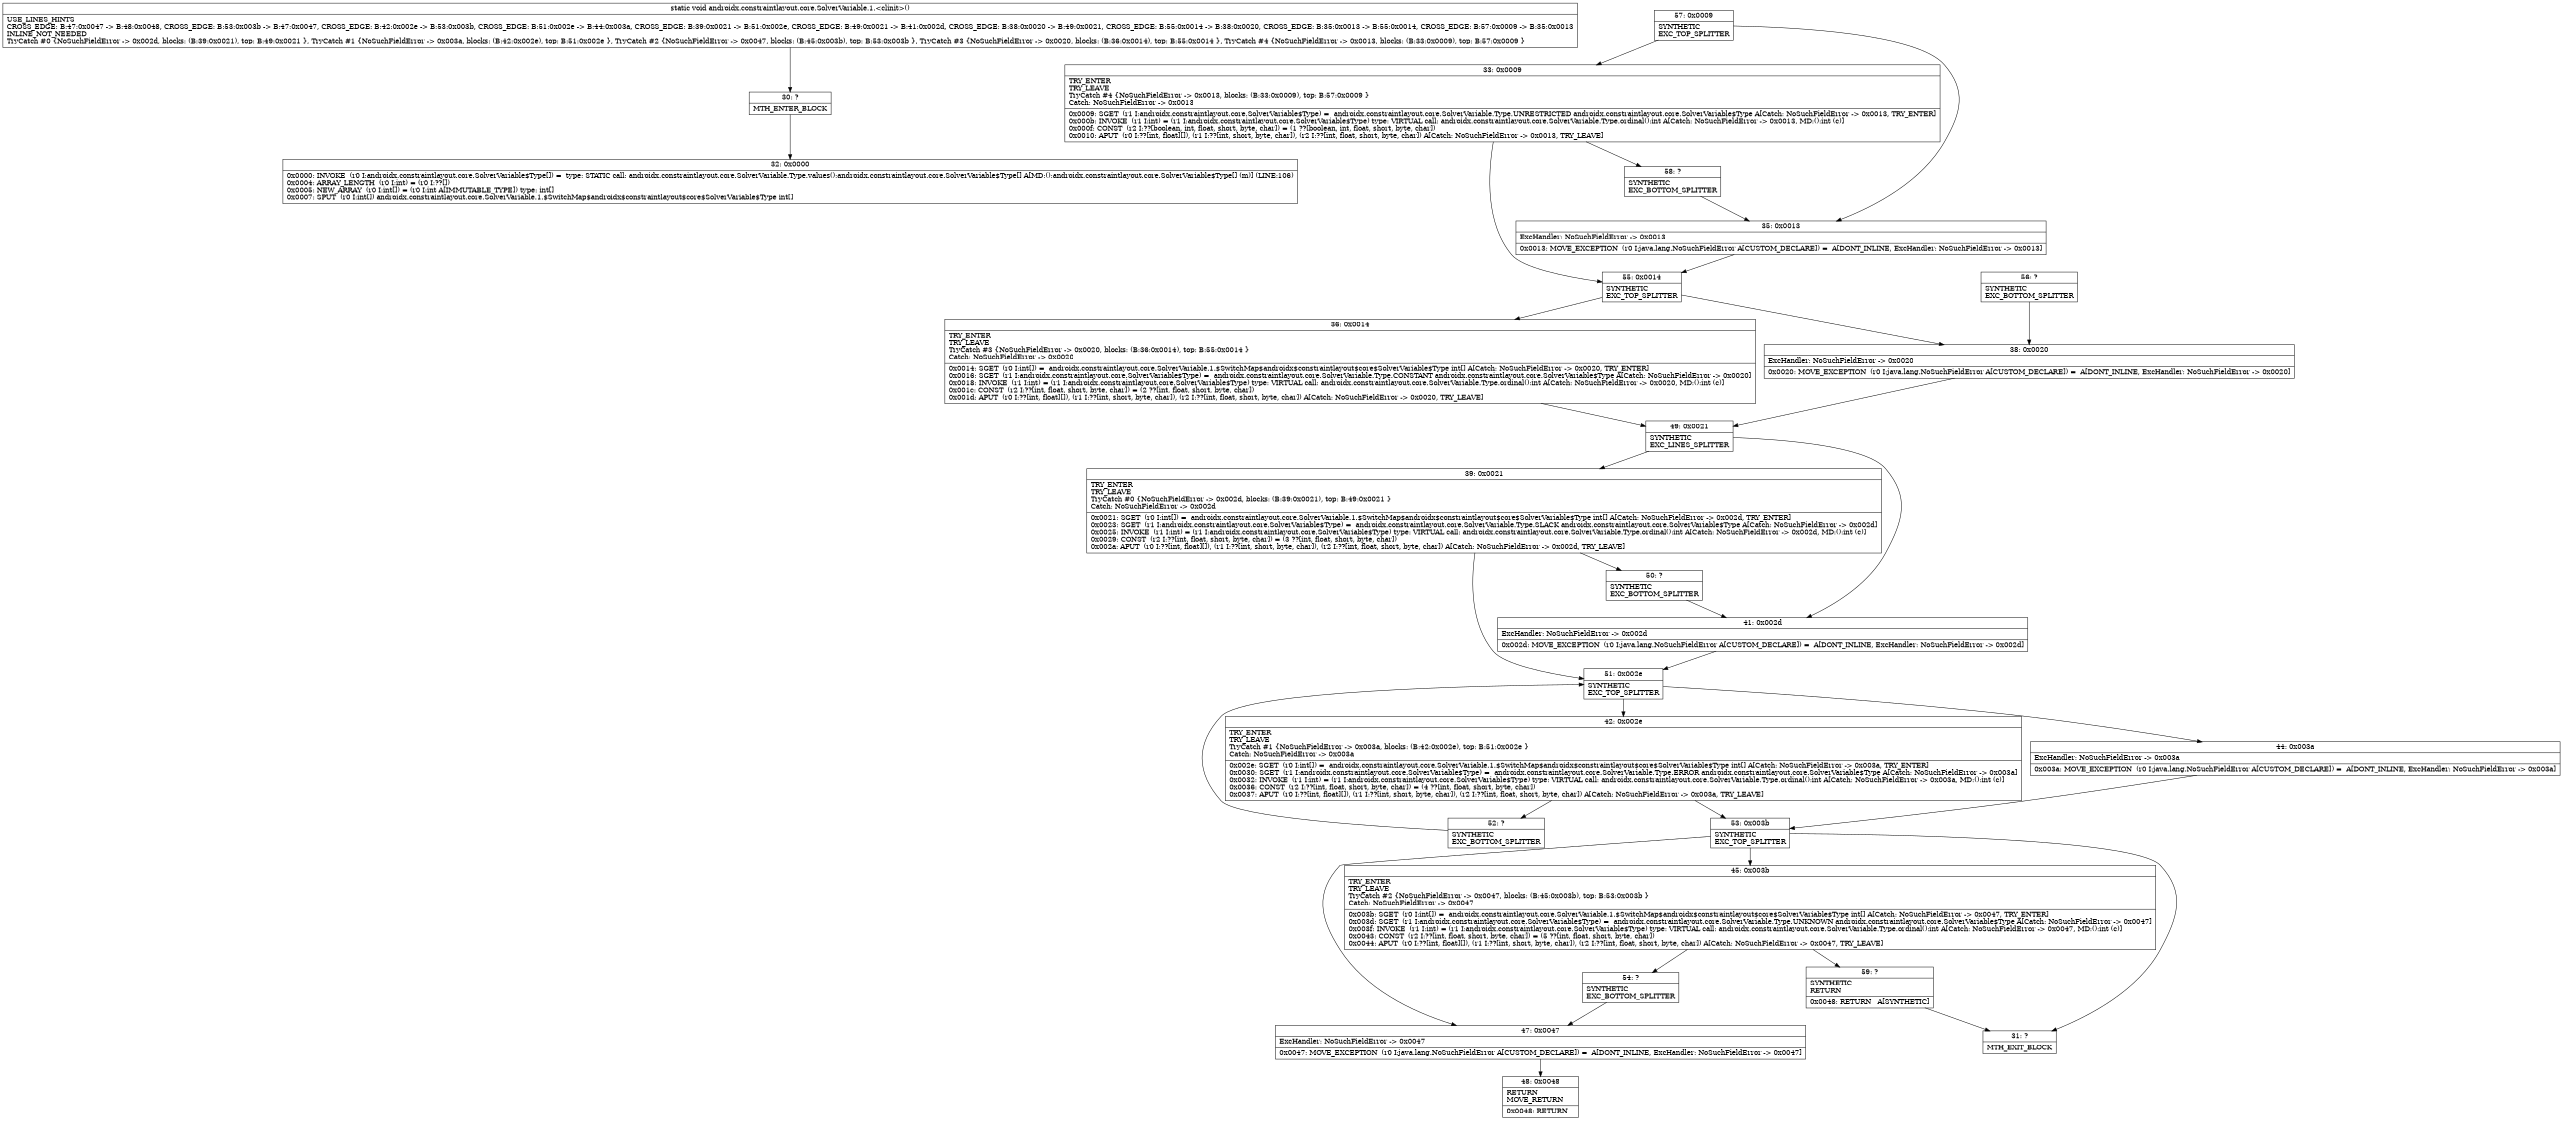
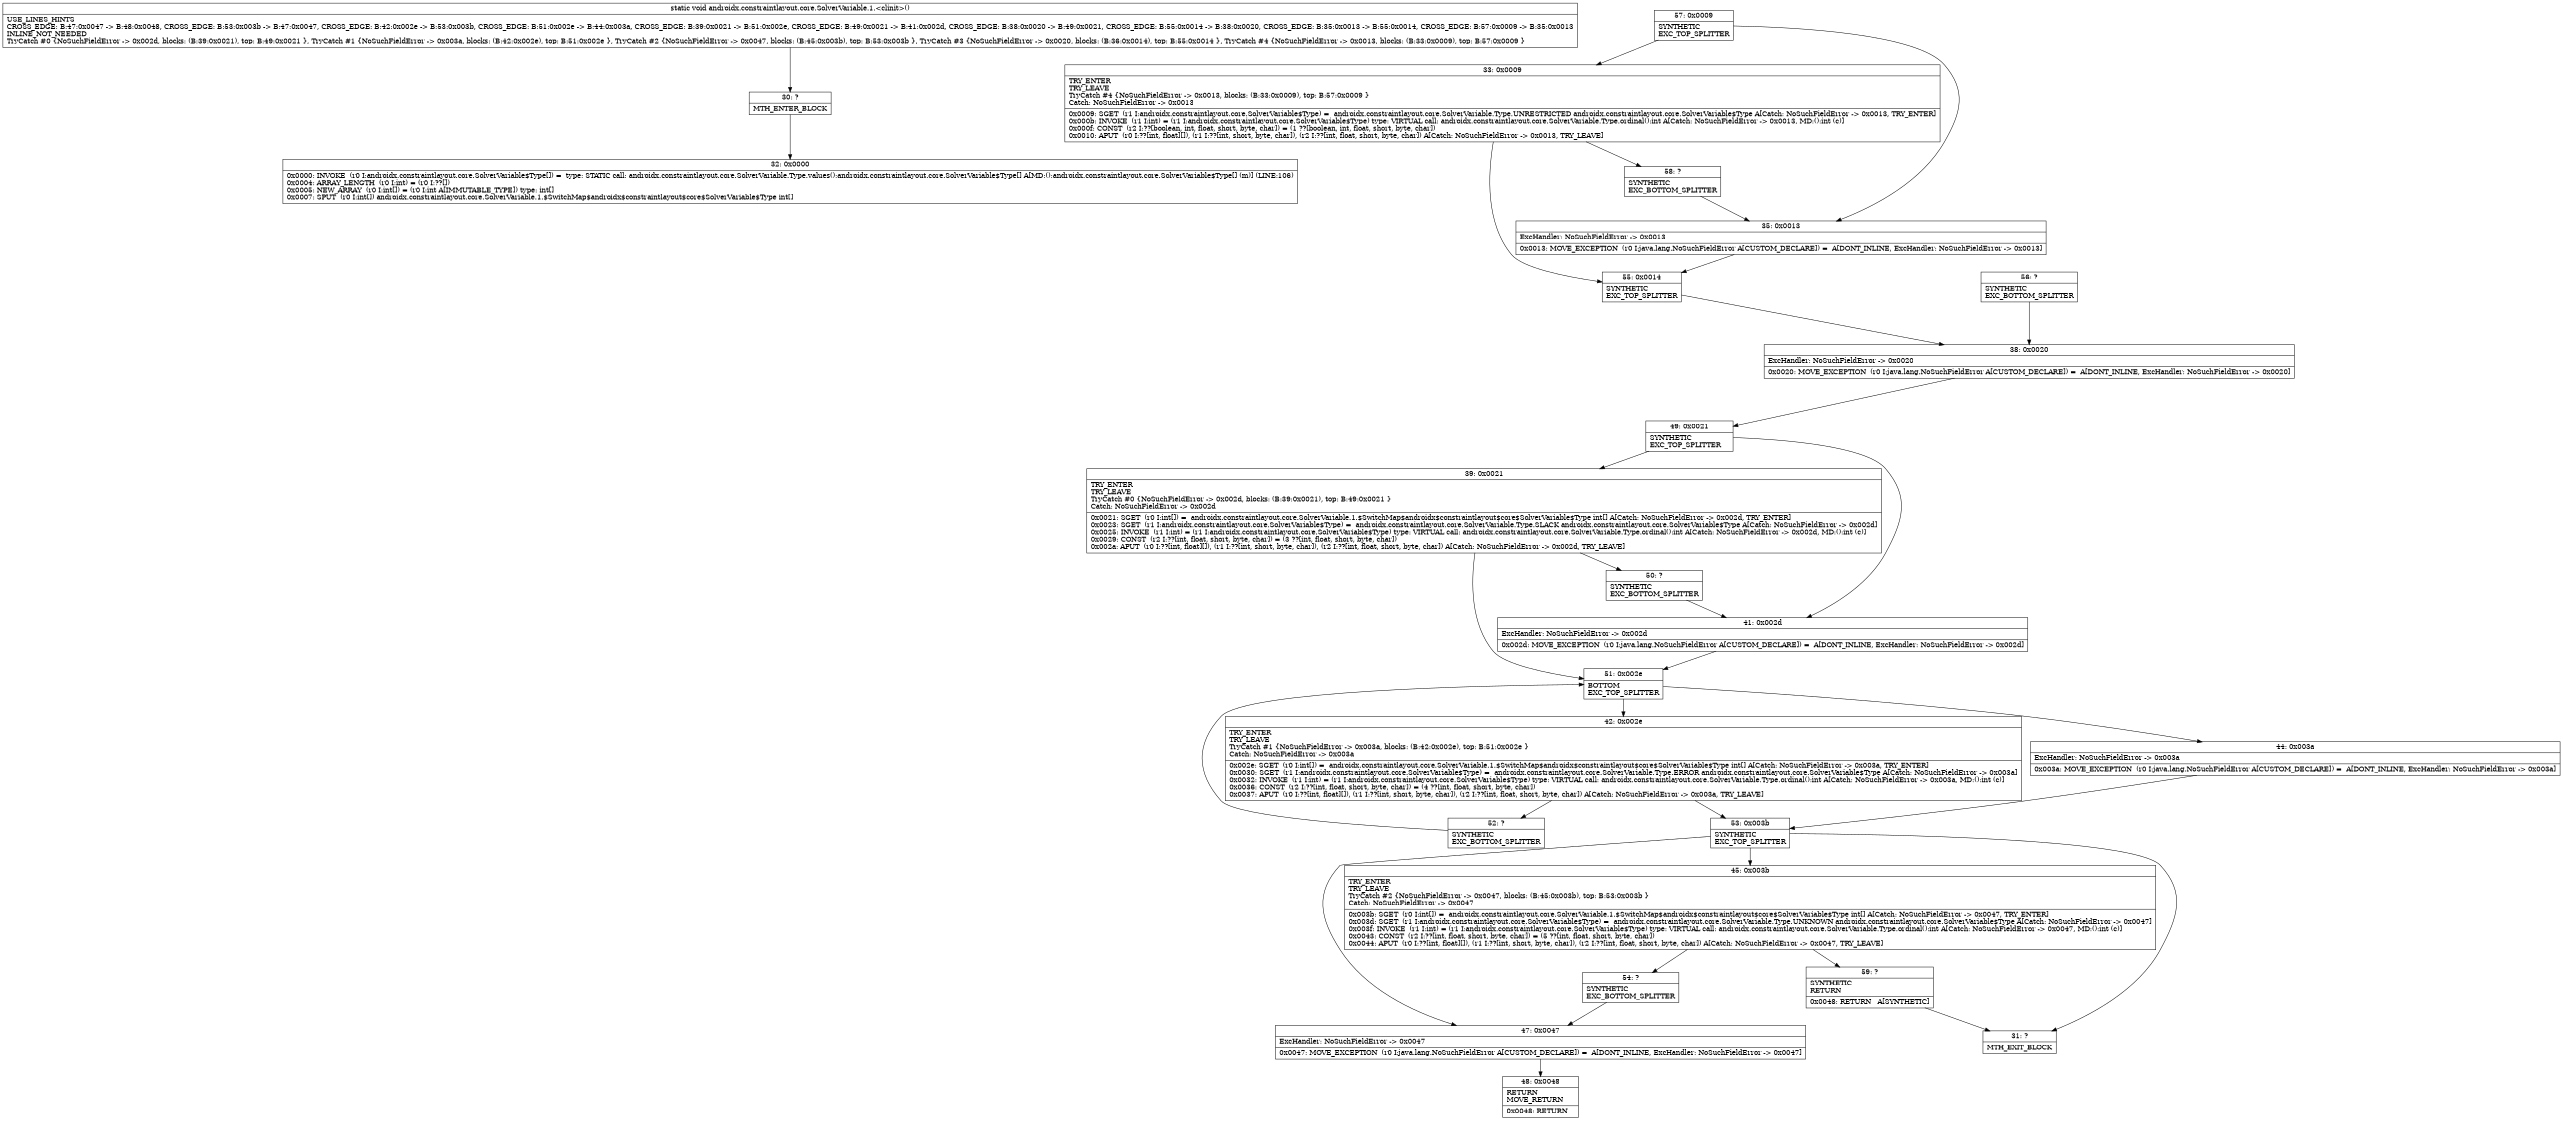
  digraph {
    node [shape=record]
    n1 [label="{30\:\ ?|MTH_ENTER_BLOCK\l}"]
    n2 [label="{32\:\ 0x0000|0x0000: INVOKE  (r0 I:androidx.constraintlayout.core.SolverVariable$Type[]) =  type: STATIC call: androidx.constraintlayout.core.SolverVariable.Type.values():androidx.constraintlayout.core.SolverVariable$Type[] A[MD:():androidx.constraintlayout.core.SolverVariable$Type[] (m)] (LINE:106)\l0x0004: ARRAY_LENGTH  (r0 I:int) = (r0 I:??[]) \l0x0005: NEW_ARRAY  (r0 I:int[]) = (r0 I:int A[IMMUTABLE_TYPE]) type: int[] \l0x0007: SPUT  (r0 I:int[]) androidx.constraintlayout.core.SolverVariable.1.$SwitchMap$androidx$constraintlayout$core$SolverVariable$Type int[] \l}"]
    n3 [label="{57\:\ 0x0009|SYNTHETIC\lEXC_TOP_SPLITTER\l}"]
    n4 [label="{33\:\ 0x0009|TRY_ENTER\lTRY_LEAVE\lTryCatch #4 \{NoSuchFieldError \-\> 0x0013, blocks: (B:33:0x0009), top: B:57:0x0009 \}\lCatch: NoSuchFieldError \-\> 0x0013\l|0x0009: SGET  (r1 I:androidx.constraintlayout.core.SolverVariable$Type) =  androidx.constraintlayout.core.SolverVariable.Type.UNRESTRICTED androidx.constraintlayout.core.SolverVariable$Type A[Catch: NoSuchFieldError \-\> 0x0013, TRY_ENTER]\l0x000b: INVOKE  (r1 I:int) = (r1 I:androidx.constraintlayout.core.SolverVariable$Type) type: VIRTUAL call: androidx.constraintlayout.core.SolverVariable.Type.ordinal():int A[Catch: NoSuchFieldError \-\> 0x0013, MD:():int (c)]\l0x000f: CONST  (r2 I:??[boolean, int, float, short, byte, char]) = (1 ??[boolean, int, float, short, byte, char]) \l0x0010: APUT  (r0 I:??[int, float][]), (r1 I:??[int, short, byte, char]), (r2 I:??[int, float, short, byte, char]) A[Catch: NoSuchFieldError \-\> 0x0013, TRY_LEAVE]\l}"]
    n5 [label="{35\:\ 0x0013|ExcHandler: NoSuchFieldError \-\> 0x0013\l|0x0013: MOVE_EXCEPTION  (r0 I:java.lang.NoSuchFieldError A[CUSTOM_DECLARE]) =  A[DONT_INLINE, ExcHandler: NoSuchFieldError \-\> 0x0013]\l}"]
    n6 [label="{55\:\ 0x0014|SYNTHETIC\lEXC_TOP_SPLITTER\l}"]
    n7 [label="{58\:\ ?|SYNTHETIC\lEXC_BOTTOM_SPLITTER\l}"]
-   n8 [label="{36\:\ 0x0014|TRY_ENTER\lTRY_LEAVE\lTryCatch #3 \{NoSuchFieldError \-\> 0x0020, blocks: (B:36:0x0014), top: B:55:0x0014 \}\lCatch: NoSuchFieldError \-\> 0x0020\l|0x0014: SGET  (r0 I:int[]) =  androidx.constraintlayout.core.SolverVariable.1.$SwitchMap$androidx$constraintlayout$core$SolverVariable$Type int[] A[Catch: NoSuchFieldError \-\> 0x0020, TRY_ENTER]\l0x0016: SGET  (r1 I:androidx.constraintlayout.core.SolverVariable$Type) =  androidx.constraintlayout.core.SolverVariable.Type.CONSTANT androidx.constraintlayout.core.SolverVariable$Type A[Catch: NoSuchFieldError \-\> 0x0020]\l0x0018: INVOKE  (r1 I:int) = (r1 I:androidx.constraintlayout.core.SolverVariable$Type) type: VIRTUAL call: androidx.constraintlayout.core.SolverVariable.Type.ordinal():int A[Catch: NoSuchFieldError \-\> 0x0020, MD:():int (c)]\l0x001c: CONST  (r2 I:??[int, float, short, byte, char]) = (2 ??[int, float, short, byte, char]) \l0x001d: APUT  (r0 I:??[int, float][]), (r1 I:??[int, short, byte, char]), (r2 I:??[int, float, short, byte, char]) A[Catch: NoSuchFieldError \-\> 0x0020, TRY_LEAVE]\l}"]
    n9 [label="{38\:\ 0x0020|ExcHandler: NoSuchFieldError \-\> 0x0020\l|0x0020: MOVE_EXCEPTION  (r0 I:java.lang.NoSuchFieldError A[CUSTOM_DECLARE]) =  A[DONT_INLINE, ExcHandler: NoSuchFieldError \-\> 0x0020]\l}"]
-   n10 [label="{49\:\ 0x0021|SYNTHETIC\lEXC_LINES_SPLITTER\l}"]
+   n10 [label="{49\:\ 0x0021|SYNTHETIC\lEXC_TOP_SPLITTER\l}"]
    n11 [label="{39\:\ 0x0021|TRY_ENTER\lTRY_LEAVE\lTryCatch #0 \{NoSuchFieldError \-\> 0x002d, blocks: (B:39:0x0021), top: B:49:0x0021 \}\lCatch: NoSuchFieldError \-\> 0x002d\l|0x0021: SGET  (r0 I:int[]) =  androidx.constraintlayout.core.SolverVariable.1.$SwitchMap$androidx$constraintlayout$core$SolverVariable$Type int[] A[Catch: NoSuchFieldError \-\> 0x002d, TRY_ENTER]\l0x0023: SGET  (r1 I:androidx.constraintlayout.core.SolverVariable$Type) =  androidx.constraintlayout.core.SolverVariable.Type.SLACK androidx.constraintlayout.core.SolverVariable$Type A[Catch: NoSuchFieldError \-\> 0x002d]\l0x0025: INVOKE  (r1 I:int) = (r1 I:androidx.constraintlayout.core.SolverVariable$Type) type: VIRTUAL call: androidx.constraintlayout.core.SolverVariable.Type.ordinal():int A[Catch: NoSuchFieldError \-\> 0x002d, MD:():int (c)]\l0x0029: CONST  (r2 I:??[int, float, short, byte, char]) = (3 ??[int, float, short, byte, char]) \l0x002a: APUT  (r0 I:??[int, float][]), (r1 I:??[int, short, byte, char]), (r2 I:??[int, float, short, byte, char]) A[Catch: NoSuchFieldError \-\> 0x002d, TRY_LEAVE]\l}"]
    n12 [label="{41\:\ 0x002d|ExcHandler: NoSuchFieldError \-\> 0x002d\l|0x002d: MOVE_EXCEPTION  (r0 I:java.lang.NoSuchFieldError A[CUSTOM_DECLARE]) =  A[DONT_INLINE, ExcHandler: NoSuchFieldError \-\> 0x002d]\l}"]
    n13 [label="{56\:\ ?|SYNTHETIC\lEXC_BOTTOM_SPLITTER\l}"]
    n14 [label="{50\:\ ?|SYNTHETIC\lEXC_BOTTOM_SPLITTER\l}"]
-   n15 [label="{51\:\ 0x002e|SYNTHETIC\lEXC_TOP_SPLITTER\l}"]
+   n15 [label="{51\:\ 0x002e|BOTTOM\lEXC_TOP_SPLITTER\l}"]
    n16 [label="{42\:\ 0x002e|TRY_ENTER\lTRY_LEAVE\lTryCatch #1 \{NoSuchFieldError \-\> 0x003a, blocks: (B:42:0x002e), top: B:51:0x002e \}\lCatch: NoSuchFieldError \-\> 0x003a\l|0x002e: SGET  (r0 I:int[]) =  androidx.constraintlayout.core.SolverVariable.1.$SwitchMap$androidx$constraintlayout$core$SolverVariable$Type int[] A[Catch: NoSuchFieldError \-\> 0x003a, TRY_ENTER]\l0x0030: SGET  (r1 I:androidx.constraintlayout.core.SolverVariable$Type) =  androidx.constraintlayout.core.SolverVariable.Type.ERROR androidx.constraintlayout.core.SolverVariable$Type A[Catch: NoSuchFieldError \-\> 0x003a]\l0x0032: INVOKE  (r1 I:int) = (r1 I:androidx.constraintlayout.core.SolverVariable$Type) type: VIRTUAL call: androidx.constraintlayout.core.SolverVariable.Type.ordinal():int A[Catch: NoSuchFieldError \-\> 0x003a, MD:():int (c)]\l0x0036: CONST  (r2 I:??[int, float, short, byte, char]) = (4 ??[int, float, short, byte, char]) \l0x0037: APUT  (r0 I:??[int, float][]), (r1 I:??[int, short, byte, char]), (r2 I:??[int, float, short, byte, char]) A[Catch: NoSuchFieldError \-\> 0x003a, TRY_LEAVE]\l}"]
    n17 [label="{44\:\ 0x003a|ExcHandler: NoSuchFieldError \-\> 0x003a\l|0x003a: MOVE_EXCEPTION  (r0 I:java.lang.NoSuchFieldError A[CUSTOM_DECLARE]) =  A[DONT_INLINE, ExcHandler: NoSuchFieldError \-\> 0x003a]\l}"]
    n18 [label="{52\:\ ?|SYNTHETIC\lEXC_BOTTOM_SPLITTER\l}"]
    n19 [label="{53\:\ 0x003b|SYNTHETIC\lEXC_TOP_SPLITTER\l}"]
    n20 [label="{45\:\ 0x003b|TRY_ENTER\lTRY_LEAVE\lTryCatch #2 \{NoSuchFieldError \-\> 0x0047, blocks: (B:45:0x003b), top: B:53:0x003b \}\lCatch: NoSuchFieldError \-\> 0x0047\l|0x003b: SGET  (r0 I:int[]) =  androidx.constraintlayout.core.SolverVariable.1.$SwitchMap$androidx$constraintlayout$core$SolverVariable$Type int[] A[Catch: NoSuchFieldError \-\> 0x0047, TRY_ENTER]\l0x003d: SGET  (r1 I:androidx.constraintlayout.core.SolverVariable$Type) =  androidx.constraintlayout.core.SolverVariable.Type.UNKNOWN androidx.constraintlayout.core.SolverVariable$Type A[Catch: NoSuchFieldError \-\> 0x0047]\l0x003f: INVOKE  (r1 I:int) = (r1 I:androidx.constraintlayout.core.SolverVariable$Type) type: VIRTUAL call: androidx.constraintlayout.core.SolverVariable.Type.ordinal():int A[Catch: NoSuchFieldError \-\> 0x0047, MD:():int (c)]\l0x0043: CONST  (r2 I:??[int, float, short, byte, char]) = (5 ??[int, float, short, byte, char]) \l0x0044: APUT  (r0 I:??[int, float][]), (r1 I:??[int, short, byte, char]), (r2 I:??[int, float, short, byte, char]) A[Catch: NoSuchFieldError \-\> 0x0047, TRY_LEAVE]\l}"]
    n21 [label="{47\:\ 0x0047|ExcHandler: NoSuchFieldError \-\> 0x0047\l|0x0047: MOVE_EXCEPTION  (r0 I:java.lang.NoSuchFieldError A[CUSTOM_DECLARE]) =  A[DONT_INLINE, ExcHandler: NoSuchFieldError \-\> 0x0047]\l}"]
    n22 [label="{31\:\ ?|MTH_EXIT_BLOCK\l}"]
    n23 [label="{54\:\ ?|SYNTHETIC\lEXC_BOTTOM_SPLITTER\l}"]
    n24 [label="{59\:\ ?|SYNTHETIC\lRETURN\l|0x0048: RETURN   A[SYNTHETIC]\l}"]
    n25 [label="{48\:\ 0x0048|RETURN\lMOVE_RETURN\l|0x0048: RETURN   \l}"]
    n26 [label="{static void androidx.constraintlayout.core.SolverVariable.1.\<clinit\>()  | USE_LINES_HINTS\lCROSS_EDGE: B:47:0x0047 \-\> B:48:0x0048, CROSS_EDGE: B:53:0x003b \-\> B:47:0x0047, CROSS_EDGE: B:42:0x002e \-\> B:53:0x003b, CROSS_EDGE: B:51:0x002e \-\> B:44:0x003a, CROSS_EDGE: B:39:0x0021 \-\> B:51:0x002e, CROSS_EDGE: B:49:0x0021 \-\> B:41:0x002d, CROSS_EDGE: B:38:0x0020 \-\> B:49:0x0021, CROSS_EDGE: B:55:0x0014 \-\> B:38:0x0020, CROSS_EDGE: B:35:0x0013 \-\> B:55:0x0014, CROSS_EDGE: B:57:0x0009 \-\> B:35:0x0013\lINLINE_NOT_NEEDED\lTryCatch #0 \{NoSuchFieldError \-\> 0x002d, blocks: (B:39:0x0021), top: B:49:0x0021 \}, TryCatch #1 \{NoSuchFieldError \-\> 0x003a, blocks: (B:42:0x002e), top: B:51:0x002e \}, TryCatch #2 \{NoSuchFieldError \-\> 0x0047, blocks: (B:45:0x003b), top: B:53:0x003b \}, TryCatch #3 \{NoSuchFieldError \-\> 0x0020, blocks: (B:36:0x0014), top: B:55:0x0014 \}, TryCatch #4 \{NoSuchFieldError \-\> 0x0013, blocks: (B:33:0x0009), top: B:57:0x0009 \}\l}"]
    n1 -> n2
    n3 -> n4
    n3 -> n5
    n4 -> n6
    n4 -> n7
    n5 -> n6
-   n6 -> n8
    n6 -> n9
    n7 -> n5
-   n8 -> n10
    n9 -> n10
    n10 -> n11
    n10 -> n12
    n11 -> n14
    n11 -> n15
    n12 -> n15
    n13 -> n9
    n14 -> n12
    n15 -> n16
    n15 -> n17
    n16 -> n18
    n16 -> n19
    n17 -> n19
    n18 -> n15
    n19 -> n20
    n19 -> n21
    n19 -> n22
    n20 -> n23
    n20 -> n24
    n21 -> n25
    n23 -> n21
    n24 -> n22
    n26 -> n1
  }
